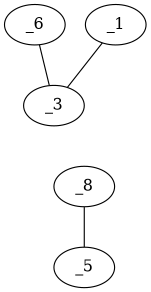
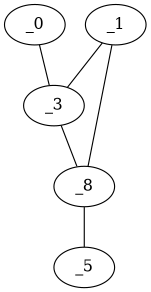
  graph {
    edge [valence=1]
-   _0 [x=34 y=76 label=_6]
+   _0 [x=34 y=76]
    _3 [x=84 y=17]
    _1 [x=38 y=75]
    n4 [label=_8 x=96 y=85]
    _5 [x=106 y=82]
    _0 -- _3
+   _3 -- n4
    _1 -- _3 [valence=2]
+   _1 -- n4 [valence=2]
    n4 -- _5
  }
